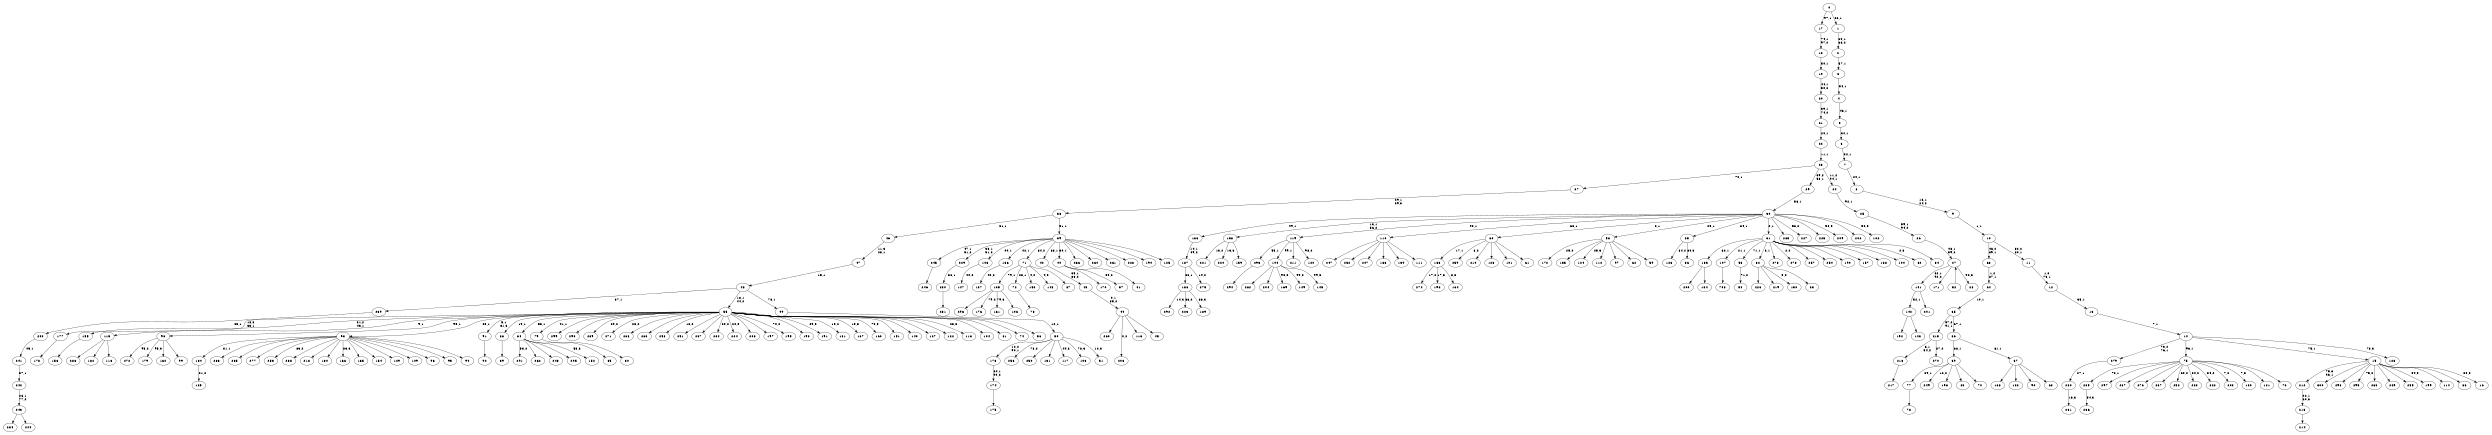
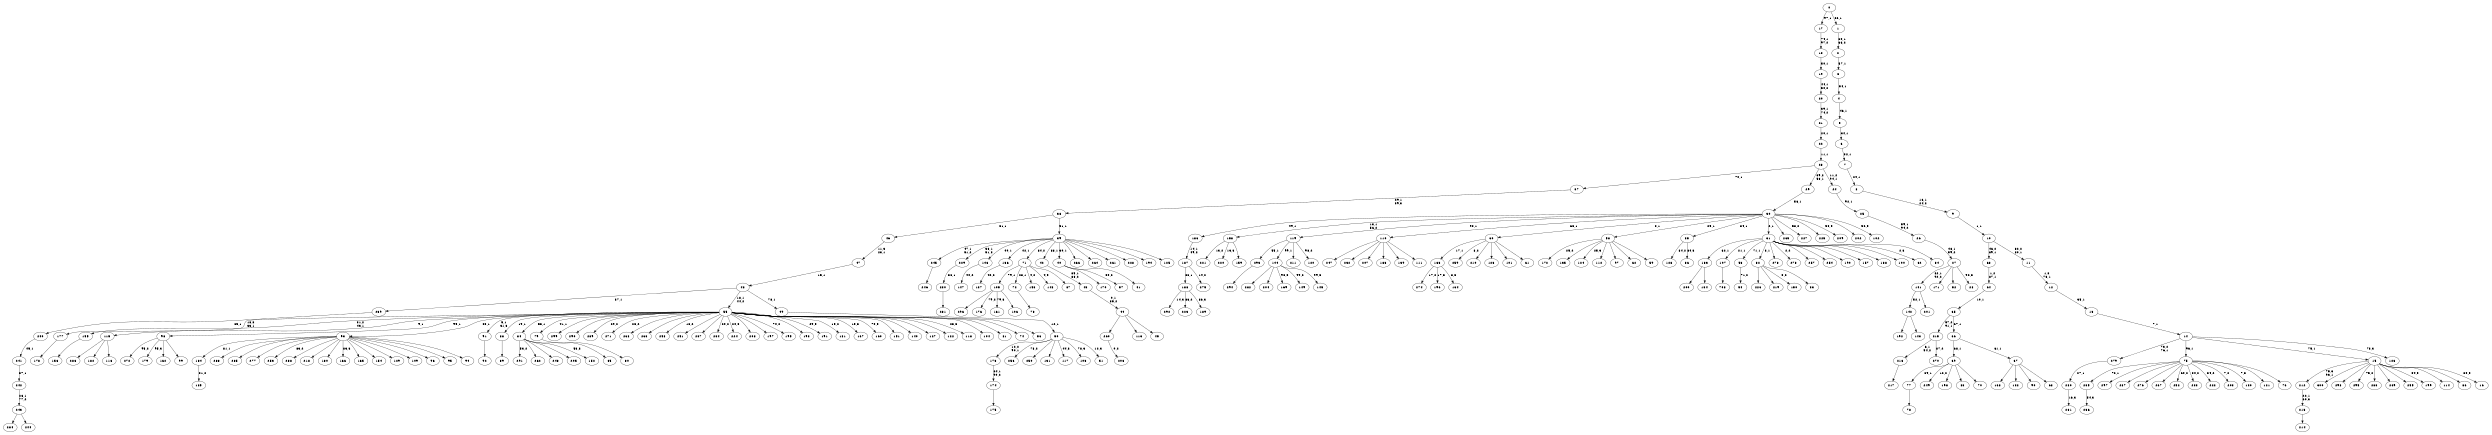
  digraph {
    293
    294
    280
    281
    279
    245
    246
    243
    284
    244
    242
    241
    240
    239
    235
    236
    230
    231
    229
    216
    217
    215
    270
    213
    214
    212
    188
    292
    223
    189
    187
    275
    186
    184
    185
    177
    178
    174
    175
    173
    163
    274
    196
    164
    158
    221
    220
    159
    155
    156
    146
    147
    144
    282
    204
    169
    149
    145
    142
    192
    143
    141
    201
    136
    137
    133
    200
    134
    119
    211
    120
    115
    286
    182
    116
    110
    247
    232
    207
    183
    139
    111
    n83 [label=708]
    107
    105
    296
    176
    161
    106
    98
    272
    179
    162
    99
    93
    288
    285
    277
    253
    238
    218
    180
    166
    165
    154
    129
    109
    96
    95
    94
    91
    92
    88
    89
    84
    291
    262
    248
    205
    152
    85
    79
    80
    77
    78
    75
    297
    287
    276
    267
    252
    233
    222
    203
    130
    121
    76
    72
    73
    71
    153
    148
    87
    69
    249
    198
    83
    70
    67
    168
    132
    90
    68
    66
    65
    64
    63
    60
    259
    210
    123
    101
    61
    58
    172
    135
    124
    112
    97
    62
    59
    55
    299
    290
    289
    271
    268
    263
    258
    251
    237
    234
    224
    208
    197
    195
    193
    191
    181
    167
    160
    151
    140
    127
    122
    118
    104
    81
    74
    56
    53
    54
    50
    256
    250
    131
    117
    103
    51
    49
    48
    47
    46
    44
    260
    206
    113
    45
    43
    42
    40
    170
    57
    41
    39
    266
    264
    261
    228
    194
    125
    38
    37
    35
    128
    36
    32
    226
    219
    150
    33
    31
    278
    273
    257
    254
    190
    157
    138
    100
    82
    34
    30
    265
    227
    225
    209
    202
    102
    29
    27
    171
    52
    28
    26
    25
    24
    23
    22
    21
    20
    19
    18
    17
    15
    300
    298
    295
    283
    269
    255
    199
    114
    86
    16
    14
    126
    13
    12
    11
    10
    9
    8
    7
    6
    5
    4
    3
    2
    1
    0
    293 -> 294
    280 -> 281 [label="16,3"]
    279 -> 280 [label="27,1"]
    245 -> 246
    243 -> 284
    243 -> 244
    242 -> 243 [label="26,1\n77,2"]
    241 -> 242 [label="37,1"]
    240 -> 241 [label="45,1"]
    239 -> 240 [label="65,1"]
    235 -> 236 [label="54,3"]
    230 -> 231
    229 -> 230 [label="36,1"]
    216 -> 217
    215 -> 216 [label="6,1\n54,2"]
    215 -> 270 [label="87,2"]
    213 -> 214
    212 -> 213 [label="22,1\n60,3"]
    188 -> 292 [label="14,3"]
    188 -> 223 [label="86,2"]
    188 -> 189 [label="86,3"]
    187 -> 188 [label="86,1"]
    187 -> 275 [label="14,2"]
    186 -> 187 [label="14,1\n49,2"]
    184 -> 185 [label="81,2"]
    177 -> 178
    174 -> 175
    173 -> 174 [label="64,1\n90,2"]
    163 -> 274 [label="17,2"]
    163 -> 196 [label="17,3"]
    163 -> 164 [label="8,3"]
    158 -> 221 [label="13,2"]
    158 -> 220 [label="13,3"]
    158 -> 159
    155 -> 156
    146 -> 147 [label="40,2"]
    144 -> 282
    144 -> 204
    144 -> 169 [label="98,3"]
    144 -> 149 [label="99,2"]
    144 -> 145 [label="99,3"]
    142 -> 192
    142 -> 143
    141 -> 142 [label="52,1"]
    141 -> 201
    136 -> 137 [label="42,2"]
    133 -> 200
    133 -> 134
    119 -> 293 [label="55,1"]
    119 -> 144 [label="99,1"]
    119 -> 211
    119 -> 120 [label="98,2"]
    115 -> 286
    115 -> 182
    115 -> 116
    110 -> 247
    110 -> 232
    110 -> 207
    110 -> 183
    110 -> 139
    110 -> 111
    107 -> n83
    105 -> 296
    105 -> 176 [label="79,2"]
    105 -> 161 [label="79,3"]
    105 -> 106
    98 -> 272 [label="95,2"]
    98 -> 179 [label="95,3"]
    98 -> 162
    98 -> 99
    93 -> 184 [label="81,1"]
    93 -> 288
    93 -> 285
    93 -> 277
    93 -> 253 [label="83,2"]
    93 -> 238
    93 -> 218
    93 -> 180
    93 -> 166 [label="83,3"]
    93 -> 165
    93 -> 154
    93 -> 129
    93 -> 109
    93 -> 96
    93 -> 95
    93 -> 94
    91 -> 92
    88 -> 89
    84 -> 291 [label="53,2"]
    84 -> 262
    84 -> 248
    84 -> 205
    84 -> 152 [label="53,3"]
    84 -> 85
    79 -> 80
    77 -> 78
    75 -> 235 [label="72,1"]
    75 -> 297
    75 -> 287
    75 -> 276
    75 -> 267
    75 -> 252 [label="60,2"]
    75 -> 233 [label="80,2"]
    75 -> 222 [label="34,2"]
    75 -> 203 [label="7,2"]
    75 -> 130 [label="7,3"]
    75 -> 121
    75 -> 76
    72 -> 73
    71 -> 105 [label="79,1"]
    71 -> 72 [label="28,1"]
    71 -> 153 [label="4,2"]
    71 -> 148 [label="4,3"]
    71 -> 87
    69 -> 77 [label="69,1"]
    69 -> 249 [label="12,2"]
    69 -> 198
    69 -> 83
    69 -> 70
    67 -> 168
    67 -> 132
    67 -> 90
    67 -> 68
    66 -> 69 [label="68,1"]
    66 -> 67 [label="61,1"]
    65 -> 215 [label="57,2\n91,1"]
    65 -> 66 [label="67,1"]
    64 -> 65 [label="10,1"]
    63 -> 64 [label="1,2\n87,1"]
    60 -> 163 [label="17,1"]
    60 -> 259 [label="8,2"]
    60 -> 210
    60 -> 123
    60 -> 101
    60 -> 61
    58 -> 172 [label="25,2"]
    58 -> 135
    58 -> 124 [label="25,3"]
    58 -> 112
    58 -> 97
    58 -> 62
    58 -> 59
    55 -> 177 [label="18,3\n33,1"]
    55 -> 155 [label="31,2\n43,1"]
    55 -> 115 [label="9,1"]
    55 -> 98 [label="95,1"]
    55 -> 93 [label="83,1"]
    55 -> 91 [label="5,1\n31,3"]
    55 -> 88 [label="19,1"]
    55 -> 84 [label="53,1"]
    55 -> 79 [label="41,1"]
    55 -> 299
    55 -> 290
    55 -> 289 [label="29,2"]
    55 -> 271 [label="23,2"]
    55 -> 268
    55 -> 263
    55 -> 258 [label="18,2"]
    55 -> 251
    55 -> 237
    55 -> 234 [label="20,2"]
    55 -> 224 [label="20,3"]
    55 -> 208
    55 -> 197
    55 -> 195 [label="70,2"]
    55 -> 193
    55 -> 191 [label="29,3"]
    55 -> 181 [label="15,2"]
    55 -> 167 [label="15,3"]
    55 -> 160 [label="70,3"]
    55 -> 151
    55 -> 140
    55 -> 127
    55 -> 122
    55 -> 118 [label="23,3"]
    55 -> 104
    55 -> 81
    55 -> 74
    55 -> 56
    53 -> 54 [label="71,2"]
    50 -> 173 [label="12,2\n90,1"]
    50 -> 256 [label="78,2"]
    50 -> 250
    50 -> 131
    50 -> 117 [label="44,3"]
    50 -> 103 [label="78,3"]
    50 -> 51 [label="12,3"]
    49 -> 50 [label="12,1"]
    48 -> 239 [label="37,1"]
    48 -> 55 [label="18,1\n44,2"]
    48 -> 49 [label="78,1"]
    47 -> 48 [label="15,1"]
    46 -> 47 [label="11,3\n23,1"]
    44 -> 260
-   44 -> 206 [label="0,2"]
+   260 -> 206 [label="0,2"]
    44 -> 113
    44 -> 45
    43 -> 44 [label="0,1\n85,2"]
    42 -> 43 [label="85,1\n88,2"]
    40 -> 170
    40 -> 57 [label="30,2"]
    40 -> 41
    39 -> 245 [label="47,1\n51,2"]
    39 -> 229 [label="38,1\n51,3"]
    39 -> 146 [label="40,1"]
    39 -> 136 [label="42,1"]
    39 -> 71 [label="84,2"]
    39 -> 42 [label="88,1"]
    39 -> 40 [label="30,1"]
    39 -> 266
    39 -> 264
    39 -> 261
    39 -> 228
    39 -> 194
    39 -> 125
    38 -> 46 [label="31,1"]
    38 -> 39 [label="51,1"]
    37 -> 38 [label="29,1\n39,3"]
    35 -> 128 [label="84,2"]
    35 -> 36 [label="84,3"]
    32 -> 226
    32 -> 219
    32 -> 150 [label="3,2"]
    32 -> 33
    31 -> 133 [label="62,1"]
    31 -> 107 [label="21,1"]
    31 -> 53 [label="71,1"]
    31 -> 32 [label="3,1"]
    31 -> 278
    31 -> 273 [label="2,2"]
    31 -> 257
    31 -> 254
    31 -> 190
    31 -> 157
    31 -> 138
    31 -> 100
    31 -> 82 [label="2,3"]
    31 -> 34
    30 -> 186 [label="49,1"]
    30 -> 158 [label="13,1\n56,2"]
    30 -> 119 [label="98,1"]
    30 -> 110 [label="63,1"]
    30 -> 60 [label="8,1"]
    30 -> 58 [label="25,1"]
    30 -> 35 [label="84,1"]
    30 -> 31 [label="2,1"]
    30 -> 265
    30 -> 227 [label="58,2"]
    30 -> 225
    30 -> 209 [label="58,3"]
    30 -> 202
    30 -> 102 [label="56,3"]
    29 -> 30 [label="56,1"]
    27 -> 141 [label="82,1\n92,2"]
    27 -> 171
-   52 -> 27
+   27 -> 52
    27 -> 28 [label="92,3"]
    26 -> 27 [label="48,1\n59,2"]
    25 -> 26 [label="59,1\n94,2"]
    24 -> 25 [label="92,1"]
    23 -> 37 [label="70,1"]
    23 -> 29 [label="39,2\n58,1"]
    23 -> 24 [label="11,2\n94,1"]
    22 -> 23 [label="11,1"]
    21 -> 22 [label="20,1"]
    20 -> 21 [label="39,1\n74,2"]
    19 -> 20 [label="44,1\n50,2"]
    18 -> 19 [label="50,1"]
    17 -> 18 [label="74,1\n97,2"]
    15 -> 212 [label="75,3\n93,1"]
    15 -> 300
    15 -> 298
    15 -> 295 [label="75,2"]
    15 -> 283
    15 -> 269
    15 -> 255
    15 -> 199 [label="34,3"]
    15 -> 114
    15 -> 86
    15 -> 16 [label="80,3"]
    14 -> 279 [label="73,2\n76,1"]
    14 -> 75 [label="96,1"]
    14 -> 15 [label="75,1"]
    14 -> 126 [label="73,3"]
    13 -> 14 [label="7,1"]
    12 -> 13 [label="35,1"]
    11 -> 12 [label="1,3\n73,1"]
    10 -> 63 [label="46,2\n89,1"]
    10 -> 11 [label="32,2\n80,1"]
    9 -> 10 [label="1,1"]
    8 -> 9 [label="16,1\n24,2"]
    7 -> 8 [label="24,1"]
    6 -> 7 [label="32,1"]
    5 -> 6 [label="34,1"]
    4 -> 5 [label="46,1"]
    3 -> 4 [label="54,1"]
    2 -> 3 [label="57,1"]
    1 -> 2 [label="60,1\n66,2"]
    0 -> 17 [label="97,1"]
    0 -> 1 [label="66,1"]
  }
